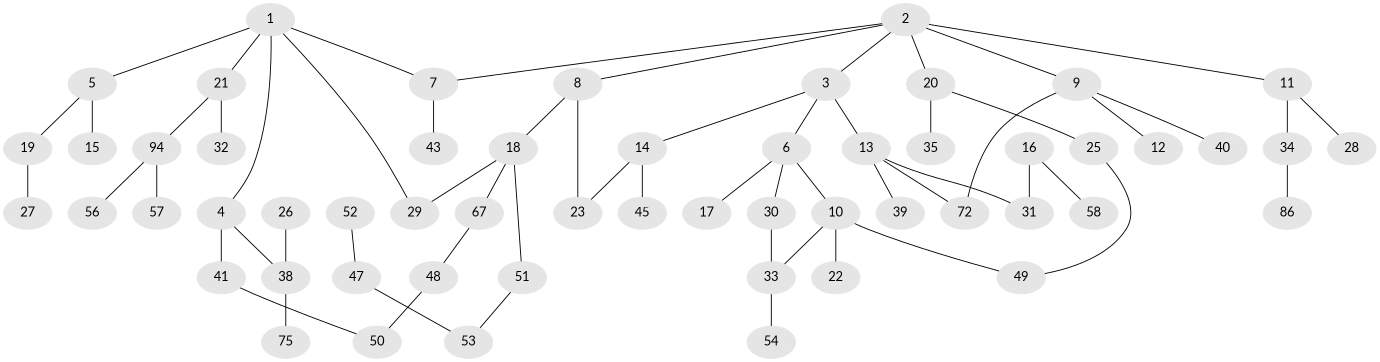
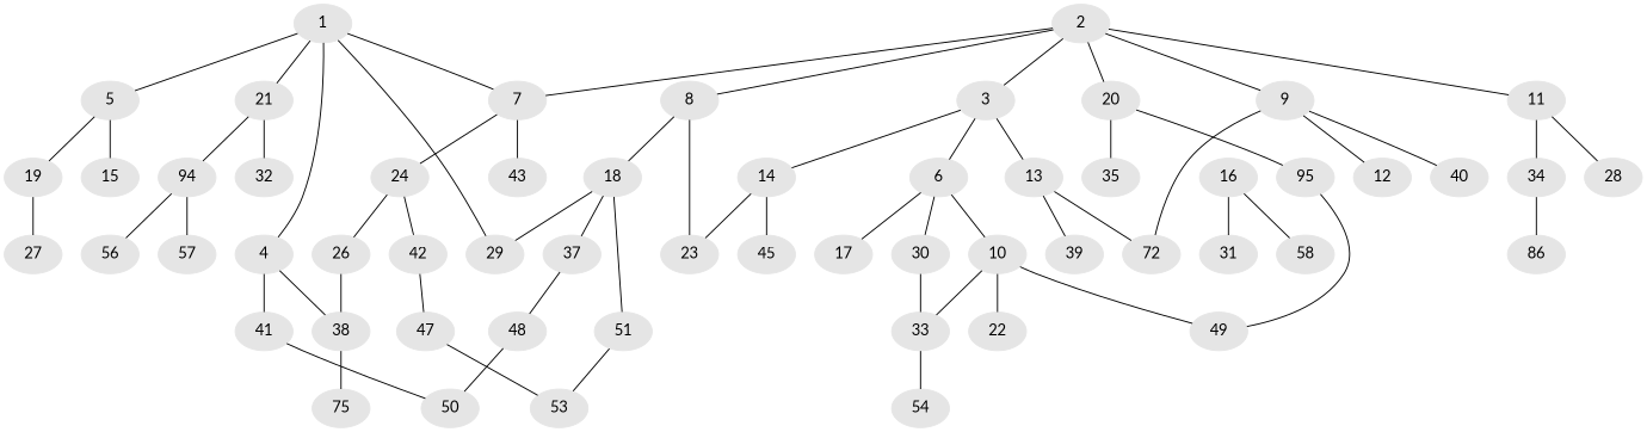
  graph {
    fontname=Lato
    node [color=gray90 fontname=Lato style=filled]
    edge [fontname=Lato]
    1
    4
    5
    21
    29
    7
    2
    3
    8
    9
    11
    20
    38
    41
    15
    19
    32
    n18 [label=94]
    6
    13
    14
+   24
    43
    18
    23
    12
    40
    n28 [label=72]
    28
    34
-   25
+   25 [label=95]
    35
    10
    17
    30
    31
    39
    45
    n39 [label=75]
    50
    27
    22
    49
    33
    26
-   42 [label=52]
-   37 [label=67]
+   42
+   37
    51
    16
    58
    n51 [label=86]
    48
    53
    56
    57
    47
    54
    1 -- 4
    1 -- 5
    1 -- 21
    1 -- 29
    1 -- 7
    4 -- 38
    4 -- 41
    5 -- 15
    5 -- 19
    21 -- 32
    21 -- n18
+   7 -- 24
    7 -- 43
    2 -- 7
    2 -- 3
    2 -- 8
    2 -- 9
    2 -- 11
    2 -- 20
    3 -- 6
    3 -- 13
    3 -- 14
    8 -- 18
    8 -- 23
    9 -- 12
    9 -- 40
    9 -- n28
    11 -- 28
    11 -- 34
    20 -- 25
    20 -- 35
    38 -- n39
    41 -- 50
    19 -- 27
    n18 -- 56
    n18 -- 57
    6 -- 10
    6 -- 17
    6 -- 30
    13 -- n28
-   13 -- 31
    13 -- 39
    14 -- 23
    14 -- 45
+   24 -- 26
+   24 -- 42
    18 -- 29
    18 -- 37
    18 -- 51
    34 -- n51
    25 -- 49
    10 -- 22
    10 -- 49
    10 -- 33
    30 -- 33
    33 -- 54
    26 -- 38
    42 -- 47
    37 -- 48
    51 -- 53
    16 -- 31
    16 -- 58
    48 -- 50
    47 -- 53
  }
